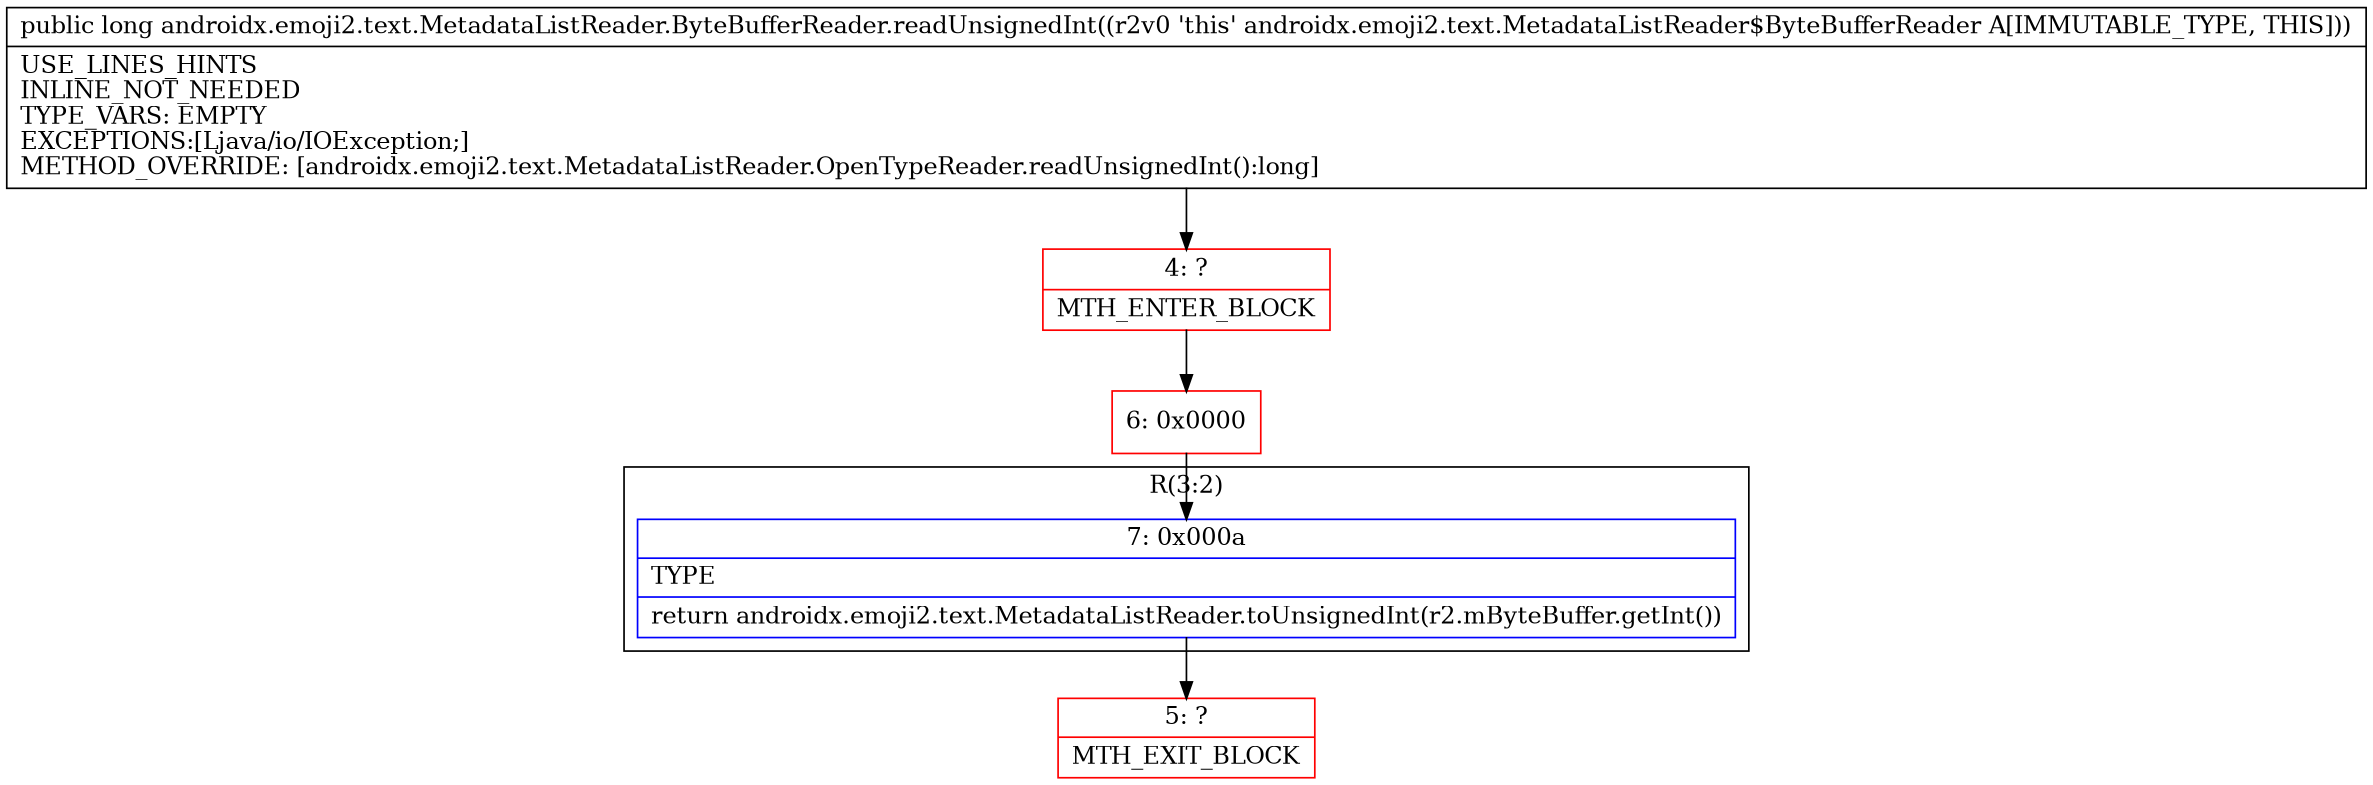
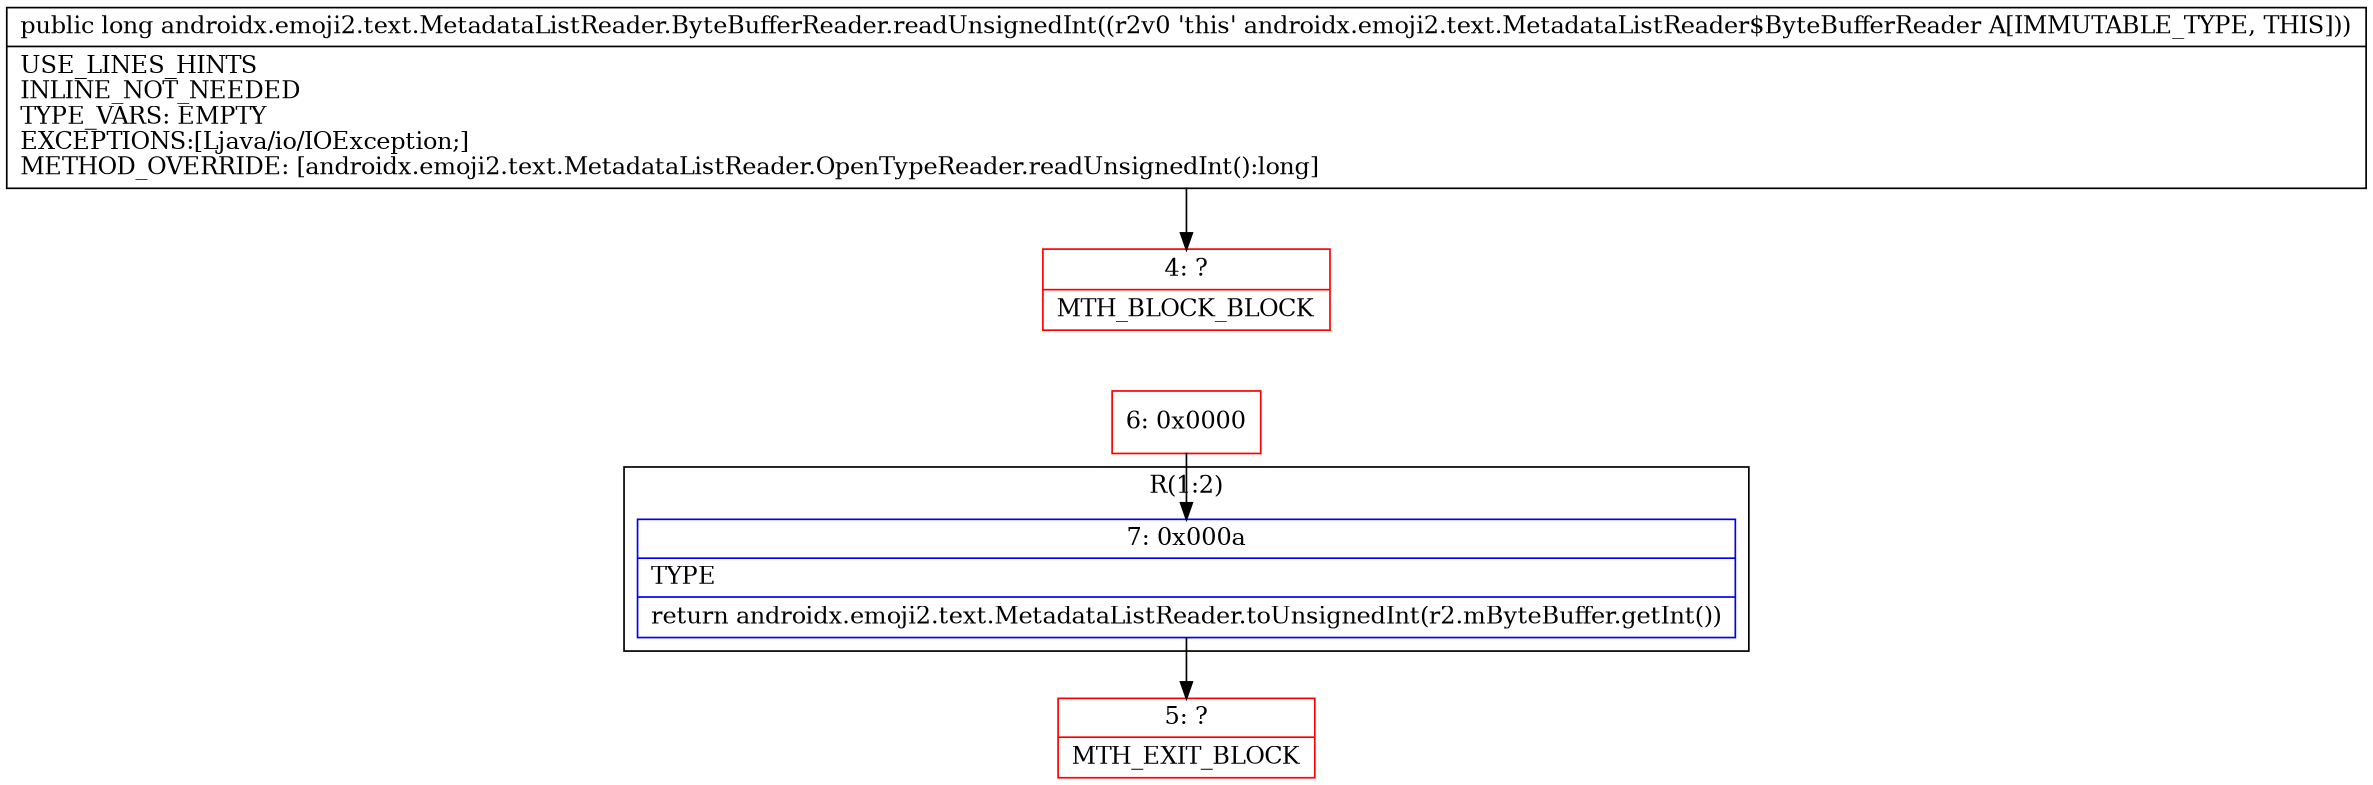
  digraph {
    fontname="DejaVu Serif"
    node [color=red fontname="DejaVu Serif" shape=record]
    edge [fontname="DejaVu Serif"]
    n1 [color=blue label="{7\:\ 0x000a|TYPE\l|return androidx.emoji2.text.MetadataListReader.toUnsignedInt(r2.mByteBuffer.getInt())\l}"]
    n2 [label="{5\:\ ?|MTH_EXIT_BLOCK\l}"]
-   n3 [label="{4\:\ ?|MTH_ENTER_BLOCK\l}"]
+   n3 [label="{4\:\ ?|MTH_BLOCK_BLOCK\l}"]
    n4 [label="{6\:\ 0x0000}"]
    n5 [label="{public long androidx.emoji2.text.MetadataListReader.ByteBufferReader.readUnsignedInt((r2v0 'this' androidx.emoji2.text.MetadataListReader$ByteBufferReader A[IMMUTABLE_TYPE, THIS]))  | USE_LINES_HINTS\lINLINE_NOT_NEEDED\lTYPE_VARS: EMPTY\lEXCEPTIONS:[Ljava\/io\/IOException;]\lMETHOD_OVERRIDE: [androidx.emoji2.text.MetadataListReader.OpenTypeReader.readUnsignedInt():long]\l}" color=""]
    subgraph cluster_1 {
-     label="R(3:2)"
+     label="R(1:2)"
      n1
    }
    n1 -> n2
-   n3 -> n4
    n4 -> n1
    n5 -> n3
  }
